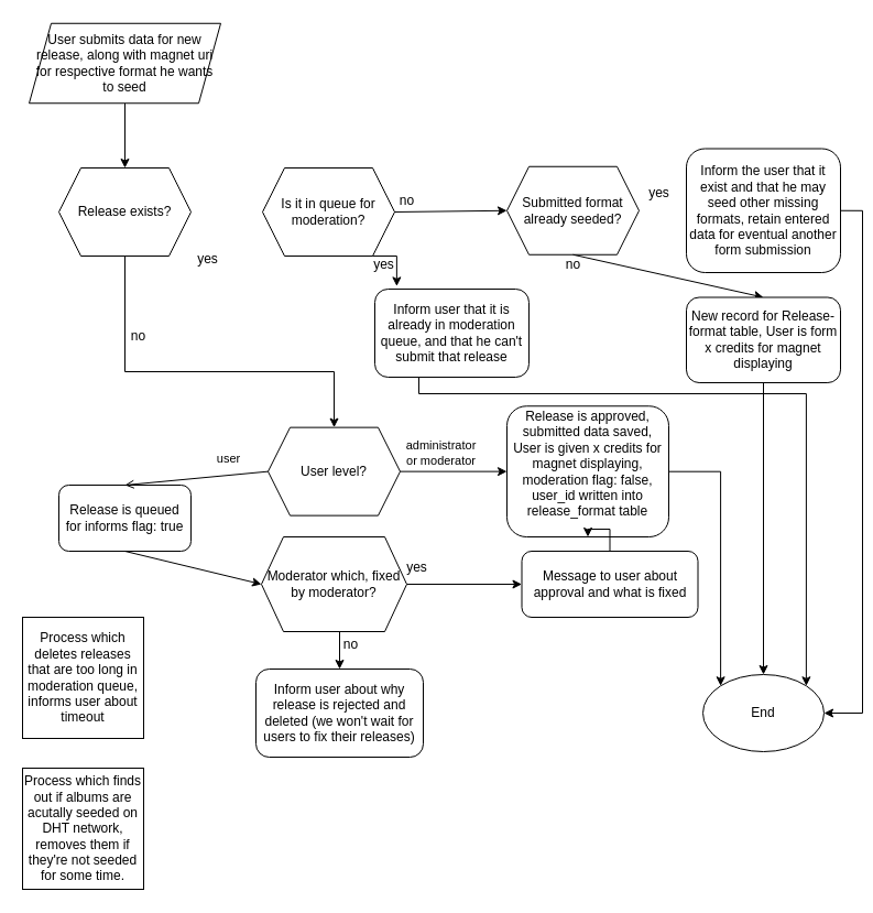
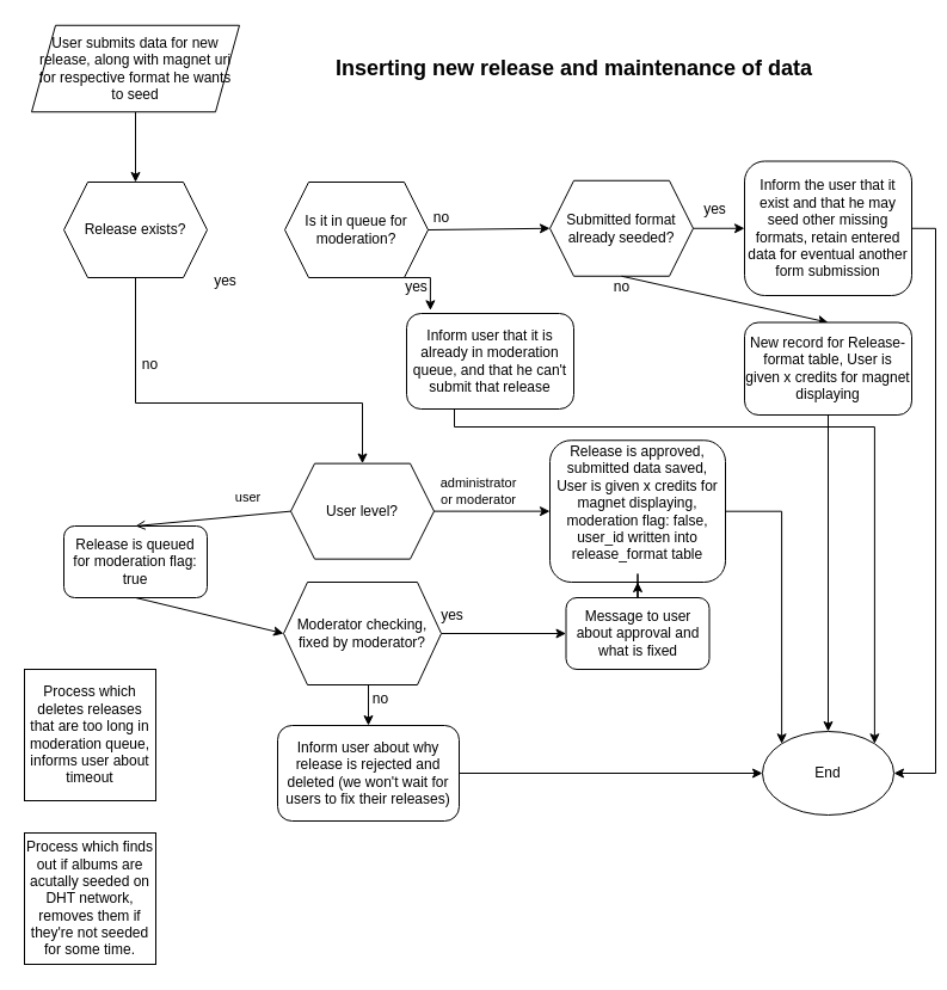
  <mxCell id="0" />
  <mxCell id="1" parent="0" />
+ <mxCell id="2" value="&lt;div&gt;&lt;font size=&quot;1&quot;&gt;&lt;b style=&quot;font-size: 18px&quot;&gt;Inserting new release and maintenance of data&lt;br&gt;&lt;/b&gt;&lt;/font&gt;&lt;/div&gt;" style="text;html=1;align=center;verticalAlign=middle;resizable=0;points=[];autosize=1;" parent="1" vertex="1"><mxGeometry x="270" y="47" width="420" height="20" as="geometry" /></mxCell>
  <mxCell id="3" value="User level?" style="shape=hexagon;perimeter=hexagonPerimeter2;whiteSpace=wrap;html=1;fixedSize=1;" parent="1" vertex="1"><mxGeometry x="243" y="387.63" width="120" height="80" as="geometry" /></mxCell>
  <mxCell id="4" value="&lt;div&gt;administrator&lt;br&gt;&lt;/div&gt;&lt;div&gt;or moderator&lt;br&gt;&lt;/div&gt;" style="endArrow=classic;html=1;exitX=1;exitY=0.5;exitDx=0;exitDy=0;entryX=0;entryY=0.5;entryDx=0;entryDy=0;" parent="1" source="3" target="8" edge="1"><mxGeometry x="-0.237" y="18" width="50" height="50" relative="1" as="geometry"><mxPoint x="393" y="382" as="sourcePoint" /><mxPoint x="618" y="392" as="targetPoint" /><mxPoint y="1" as="offset" /></mxGeometry></mxCell>
- <mxCell id="5" value="Release is queued&lt;br&gt;&lt;div&gt; for informs flag: true&lt;br&gt;&lt;/div&gt;" style="rounded=1;whiteSpace=wrap;html=1;" parent="1" vertex="1"><mxGeometry x="53" y="440" width="120" height="60" as="geometry" /></mxCell>
+ <mxCell id="5" value="Release is queued&lt;br&gt;&lt;div&gt; for moderation flag: true&lt;br&gt;&lt;/div&gt;" style="rounded=1;whiteSpace=wrap;html=1;" parent="1" vertex="1"><mxGeometry x="53" y="440" width="120" height="60" as="geometry" /></mxCell>
  <mxCell id="6" value="&lt;div&gt;user&lt;/div&gt;" style="endArrow=open;html=1;entryX=0.5;entryY=0;entryDx=0;entryDy=0;exitX=0;exitY=0.5;exitDx=0;exitDy=0;" parent="1" source="3" target="5" edge="1"><mxGeometry x="-0.468" y="-14" width="50" height="50" relative="1" as="geometry"><mxPoint x="273" y="382" as="sourcePoint" /><mxPoint x="183" y="382" as="targetPoint" /><Array as="points" /><mxPoint y="-1" as="offset" /></mxGeometry></mxCell>
  <mxCell id="7" style="edgeStyle=orthogonalEdgeStyle;rounded=0;orthogonalLoop=1;jettySize=auto;html=1;entryX=0;entryY=0;entryDx=0;entryDy=0;" parent="1" source="8" target="20" edge="1"><mxGeometry relative="1" as="geometry" /></mxCell>
  <mxCell id="8" value="&lt;div&gt;Release is approved, submitted data saved, User is given x credits for magnet displaying, moderation flag: false, user_id written into release_format table&lt;/div&gt;&lt;div&gt;&lt;br&gt;&lt;/div&gt;" style="rounded=1;whiteSpace=wrap;html=1;" parent="1" vertex="1"><mxGeometry x="460" y="368.25" width="147" height="118.75" as="geometry" /></mxCell>
  <mxCell id="9" value="" style="endArrow=classic;html=1;exitX=0.5;exitY=1;exitDx=0;exitDy=0;entryX=0;entryY=0.5;entryDx=0;entryDy=0;" parent="1" source="5" target="28" edge="1"><mxGeometry width="50" height="50" relative="1" as="geometry"><mxPoint x="123" y="412" as="sourcePoint" /><mxPoint x="123" y="477" as="targetPoint" /></mxGeometry></mxCell>
  <mxCell id="10" value="&lt;div&gt;Inform user about why release is rejected and deleted (we won't wait for users to fix their releases)&lt;br&gt;&lt;/div&gt;" style="rounded=1;whiteSpace=wrap;html=1;" parent="1" vertex="1"><mxGeometry x="232" y="607" width="152" height="80" as="geometry" /></mxCell>
+ <mxCell id="11" value="" style="endArrow=classic;html=1;exitX=1;exitY=0.5;exitDx=0;exitDy=0;entryX=0;entryY=0.5;entryDx=0;entryDy=0;" parent="1" source="10" target="20" edge="1"><mxGeometry width="50" height="50" relative="1" as="geometry"><mxPoint x="273" y="462" as="sourcePoint" /><mxPoint x="378" y="584.5" as="targetPoint" /></mxGeometry></mxCell>
  <mxCell id="12" value="Submitted format already seeded?" style="shape=hexagon;perimeter=hexagonPerimeter2;whiteSpace=wrap;html=1;fixedSize=1;" parent="1" vertex="1"><mxGeometry x="460" y="150.75" width="120" height="80" as="geometry" /></mxCell>
  <mxCell id="13" value="" style="endArrow=classic;html=1;exitX=0.5;exitY=1;exitDx=0;exitDy=0;entryX=0.5;entryY=0;entryDx=0;entryDy=0;" parent="1" source="12" target="42" edge="1"><mxGeometry width="50" height="50" relative="1" as="geometry"><mxPoint x="493" y="392" as="sourcePoint" /><mxPoint x="690" y="374" as="targetPoint" /></mxGeometry></mxCell>
  <mxCell id="14" value="Inform the user that it exist and that he may seed other missing formats, retain entered data for eventual another form submission" style="rounded=1;whiteSpace=wrap;html=1;" parent="1" vertex="1"><mxGeometry x="623" y="134.5" width="140" height="112.5" as="geometry" /></mxCell>
+ <mxCell id="15" value="" style="endArrow=classic;html=1;exitX=1;exitY=0.5;exitDx=0;exitDy=0;entryX=0;entryY=0.5;entryDx=0;entryDy=0;" parent="1" source="12" target="14" edge="1"><mxGeometry width="50" height="50" relative="1" as="geometry"><mxPoint x="493" y="392" as="sourcePoint" /><mxPoint x="543" y="342" as="targetPoint" /></mxGeometry></mxCell>
  <mxCell id="16" value="&lt;div&gt;yes&lt;/div&gt;&lt;div&gt;&lt;br&gt;&lt;/div&gt;" style="text;html=1;align=center;verticalAlign=middle;resizable=0;points=[];autosize=1;" parent="1" vertex="1"><mxGeometry x="583" y="167" width="30" height="30" as="geometry" /></mxCell>
  <mxCell id="17" style="edgeStyle=orthogonalEdgeStyle;rounded=0;orthogonalLoop=1;jettySize=auto;html=1;entryX=0.5;entryY=0;entryDx=0;entryDy=0;exitX=0.5;exitY=1;exitDx=0;exitDy=0;" parent="1" source="18" target="22" edge="1"><mxGeometry relative="1" as="geometry"><mxPoint x="268" y="167" as="sourcePoint" /></mxGeometry></mxCell>
  <mxCell id="18" value="&lt;div&gt;User submits data for new release, along with magnet uri for respective format he wants to seed&lt;br&gt;&lt;/div&gt;" style="shape=parallelogram;perimeter=parallelogramPerimeter;whiteSpace=wrap;html=1;fixedSize=1;" parent="1" vertex="1"><mxGeometry x="26" y="20.75" width="174" height="72.5" as="geometry" /></mxCell>
  <mxCell id="19" style="edgeStyle=orthogonalEdgeStyle;rounded=0;orthogonalLoop=1;jettySize=auto;html=1;exitX=1;exitY=0.5;exitDx=0;exitDy=0;entryX=1;entryY=0.5;entryDx=0;entryDy=0;" parent="1" source="14" target="20" edge="1"><mxGeometry relative="1" as="geometry"><mxPoint x="683" y="272" as="sourcePoint" /></mxGeometry></mxCell>
  <mxCell id="20" value="End" style="ellipse;whiteSpace=wrap;html=1;" parent="1" vertex="1"><mxGeometry x="638" y="612" width="110" height="70" as="geometry" /></mxCell>
  <mxCell id="21" style="edgeStyle=orthogonalEdgeStyle;rounded=0;orthogonalLoop=1;jettySize=auto;html=1;exitX=0.5;exitY=1;exitDx=0;exitDy=0;entryX=0.5;entryY=0;entryDx=0;entryDy=0;" parent="1" source="22" target="3" edge="1"><mxGeometry relative="1" as="geometry"><Array as="points"><mxPoint x="113" y="337" /><mxPoint x="303" y="337" /></Array></mxGeometry></mxCell>
  <mxCell id="22" value="Release exists?" style="shape=hexagon;perimeter=hexagonPerimeter2;whiteSpace=wrap;html=1;fixedSize=1;" parent="1" vertex="1"><mxGeometry x="53" y="152" width="120" height="80" as="geometry" /></mxCell>
  <mxCell id="23" value="&lt;div&gt;no&lt;/div&gt;&lt;div&gt;&lt;br&gt;&lt;/div&gt;" style="text;html=1;align=center;verticalAlign=middle;resizable=0;points=[];autosize=1;" parent="1" vertex="1"><mxGeometry x="110" y="297" width="30" height="30" as="geometry" /></mxCell>
  <mxCell id="24" value="&lt;div&gt;yes&lt;/div&gt;&lt;div&gt;&lt;br&gt;&lt;/div&gt;" style="text;html=1;align=center;verticalAlign=middle;resizable=0;points=[];autosize=1;" parent="1" vertex="1"><mxGeometry x="173" y="227" width="30" height="30" as="geometry" /></mxCell>
  <mxCell id="25" value="&lt;div&gt;no&lt;/div&gt;&lt;div&gt;&lt;br&gt;&lt;/div&gt;" style="text;html=1;align=center;verticalAlign=middle;resizable=0;points=[];autosize=1;" parent="1" vertex="1"><mxGeometry x="505" y="232" width="30" height="30" as="geometry" /></mxCell>
  <mxCell id="26" style="edgeStyle=orthogonalEdgeStyle;rounded=0;orthogonalLoop=1;jettySize=auto;html=1;exitX=1;exitY=0.5;exitDx=0;exitDy=0;entryX=0;entryY=0.5;entryDx=0;entryDy=0;" parent="1" source="28" target="32" edge="1"><mxGeometry relative="1" as="geometry"><mxPoint x="338" y="597" as="sourcePoint" /></mxGeometry></mxCell>
  <mxCell id="27" style="edgeStyle=orthogonalEdgeStyle;rounded=0;orthogonalLoop=1;jettySize=auto;html=1;entryX=0.5;entryY=0;entryDx=0;entryDy=0;exitX=0.5;exitY=1;exitDx=0;exitDy=0;" parent="1" source="28" target="10" edge="1"><mxGeometry relative="1" as="geometry"><mxPoint x="278" y="637" as="sourcePoint" /></mxGeometry></mxCell>
- <mxCell id="28" value="Moderator which, fixed by moderator?" style="shape=hexagon;perimeter=hexagonPerimeter2;whiteSpace=wrap;html=1;fixedSize=1;" parent="1" vertex="1"><mxGeometry x="237" y="487" width="132" height="86" as="geometry" /></mxCell>
+ <mxCell id="28" value="Moderator checking, fixed by moderator?" style="shape=hexagon;perimeter=hexagonPerimeter2;whiteSpace=wrap;html=1;fixedSize=1;" parent="1" vertex="1"><mxGeometry x="237" y="487" width="132" height="86" as="geometry" /></mxCell>
  <mxCell id="29" value="&lt;div&gt;yes&lt;/div&gt;&lt;div&gt;&lt;br&gt;&lt;/div&gt;" style="text;html=1;align=center;verticalAlign=middle;resizable=0;points=[];autosize=1;" parent="1" vertex="1"><mxGeometry x="363" y="507" width="30" height="30" as="geometry" /></mxCell>
  <mxCell id="30" value="&lt;div&gt;no&lt;/div&gt;&lt;div&gt;&lt;br&gt;&lt;/div&gt;" style="text;html=1;align=center;verticalAlign=middle;resizable=0;points=[];autosize=1;" parent="1" vertex="1"><mxGeometry x="303" y="577" width="30" height="30" as="geometry" /></mxCell>
  <mxCell id="31" style="edgeStyle=orthogonalEdgeStyle;rounded=0;orthogonalLoop=1;jettySize=auto;html=1;" parent="1" source="32" target="8" edge="1"><mxGeometry relative="1" as="geometry" /></mxCell>
- <mxCell id="32" value="Message to user about approval and what is fixed" style="rounded=1;whiteSpace=wrap;html=1;" parent="1" vertex="1"><mxGeometry x="473.5" y="500" width="160" height="60" as="geometry" /></mxCell>
+ <mxCell id="32" value="Message to user about approval and what is fixed" style="rounded=1;whiteSpace=wrap;html=1;" parent="1" vertex="1"><mxGeometry x="473.5" y="500" width="120" height="60" as="geometry" /></mxCell>
  <mxCell id="33" style="edgeStyle=orthogonalEdgeStyle;rounded=0;orthogonalLoop=1;jettySize=auto;html=1;entryX=0.142;entryY=-0.033;entryDx=0;entryDy=0;exitX=0.8;exitY=1;exitDx=0;exitDy=0;exitPerimeter=0;entryPerimeter=0;" parent="1" source="34" target="36" edge="1"><mxGeometry relative="1" as="geometry" /></mxCell>
  <mxCell id="34" value="Is it in queue for moderation?" style="shape=hexagon;perimeter=hexagonPerimeter2;whiteSpace=wrap;html=1;fixedSize=1;" parent="1" vertex="1"><mxGeometry x="238" y="152" width="120" height="80" as="geometry" /></mxCell>
  <mxCell id="35" style="edgeStyle=orthogonalEdgeStyle;rounded=0;orthogonalLoop=1;jettySize=auto;html=1;entryX=1;entryY=0;entryDx=0;entryDy=0;" parent="1" source="36" target="20" edge="1"><mxGeometry relative="1" as="geometry"><Array as="points"><mxPoint x="380" y="357" /><mxPoint x="732" y="357" /></Array></mxGeometry></mxCell>
  <mxCell id="36" value="&lt;div&gt;Inform user that it is already in moderation queue, and that he can't submit that release&lt;/div&gt;" style="rounded=1;whiteSpace=wrap;html=1;" parent="1" vertex="1"><mxGeometry x="340" y="262" width="140" height="80" as="geometry" /></mxCell>
  <mxCell id="37" value="&lt;div&gt;yes&lt;/div&gt;&lt;div&gt;&lt;br&gt;&lt;/div&gt;" style="text;html=1;align=center;verticalAlign=middle;resizable=0;points=[];autosize=1;" parent="1" vertex="1"><mxGeometry x="333" y="232" width="30" height="30" as="geometry" /></mxCell>
  <mxCell id="38" value="" style="endArrow=classic;html=1;entryX=0;entryY=0.5;entryDx=0;entryDy=0;exitX=1;exitY=0.5;exitDx=0;exitDy=0;" parent="1" source="34" target="12" edge="1"><mxGeometry width="50" height="50" relative="1" as="geometry"><mxPoint x="380" y="191" as="sourcePoint" /><mxPoint x="483" y="207" as="targetPoint" /></mxGeometry></mxCell>
  <mxCell id="39" value="no" style="text;html=1;align=center;verticalAlign=middle;resizable=0;points=[];autosize=1;" parent="1" vertex="1"><mxGeometry x="354" y="172" width="30" height="20" as="geometry" /></mxCell>
  <mxCell id="40" value="Process which deletes releases that are too long in moderation queue, informs user about timeout" style="whiteSpace=wrap;html=1;aspect=fixed;" parent="1" vertex="1"><mxGeometry x="20" y="560" width="110" height="110" as="geometry" /></mxCell>
  <mxCell id="41" style="edgeStyle=orthogonalEdgeStyle;rounded=0;orthogonalLoop=1;jettySize=auto;html=1;entryX=0.5;entryY=0;entryDx=0;entryDy=0;" parent="1" source="42" target="20" edge="1"><mxGeometry relative="1" as="geometry"><mxPoint x="650" y="607" as="targetPoint" /></mxGeometry></mxCell>
- <mxCell id="42" value="New record for Release-format table, User is form x credits for magnet displaying" style="rounded=1;whiteSpace=wrap;html=1;" parent="1" vertex="1"><mxGeometry x="623" y="269.5" width="140" height="77.5" as="geometry" /></mxCell>
+ <mxCell id="42" value="New record for Release-format table, User is given x credits for magnet displaying" style="rounded=1;whiteSpace=wrap;html=1;" parent="1" vertex="1"><mxGeometry x="623" y="269.5" width="140" height="77.5" as="geometry" /></mxCell>
  <mxCell id="43" value="&lt;div&gt;Process which finds out if albums are acutally seeded on DHT network, removes them if they're not seeded for some time.&lt;/div&gt;" style="whiteSpace=wrap;html=1;aspect=fixed;" vertex="1" parent="1"><mxGeometry x="20" y="697" width="110" height="110" as="geometry" /></mxCell>
